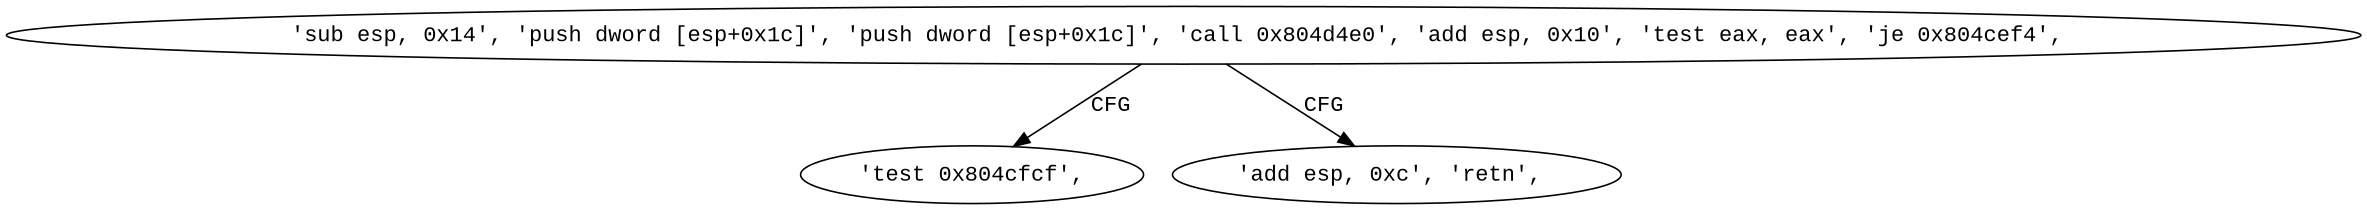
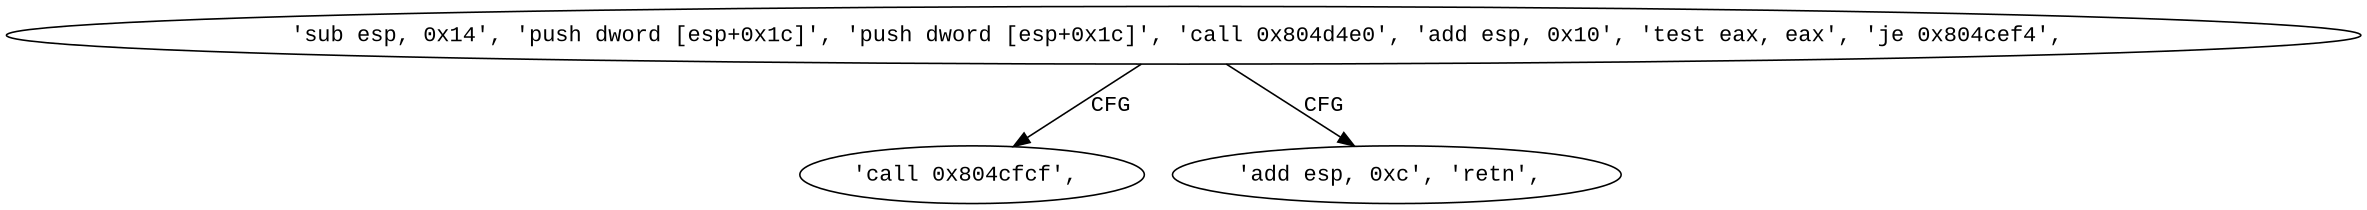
  digraph {
    fontname="Liberation Mono"
    node [fontname="Liberation Mono"]
    edge [fontname="Liberation Mono"]
    n1 [label="'sub esp, 0x14', 'push dword [esp+0x1c]', 'push dword [esp+0x1c]', 'call 0x804d4e0', 'add esp, 0x10', 'test eax, eax', 'je 0x804cef4', "]
-   n2 [label="'test 0x804cfcf',"]
+   n2 [label="'call 0x804cfcf', "]
    n3 [label="'add esp, 0xc', 'retn', "]
    n1 -> n2 [label=CFG]
    n1 -> n3 [label=CFG]
  }
